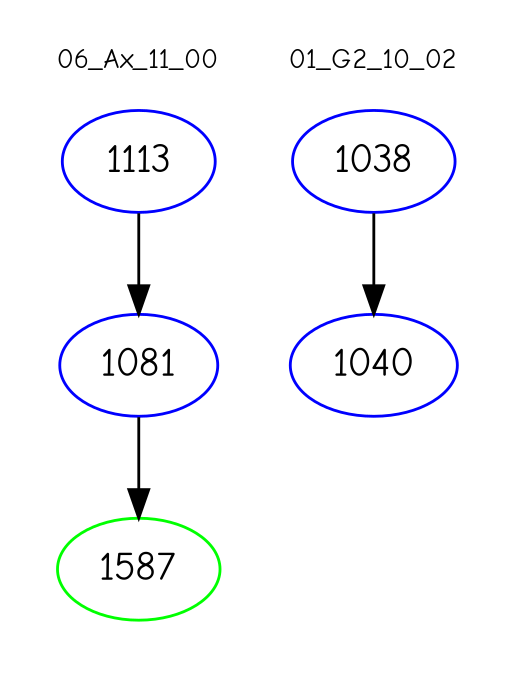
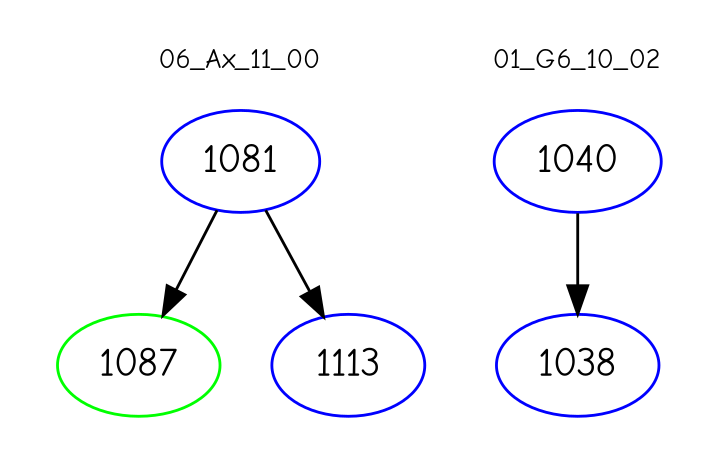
  digraph {
    fontname="Comic Neue"
    node [color=blue fontname="Comic Neue"]
    edge [color=black fontname="Comic Neue"]
    n1 [label=1081]
-   n2 [color=green label=1587]
+   n2 [color=green label=1087]
    n3 [label=1113]
    n4 [label=1038]
    n5 [label=1040]
    subgraph cluster_1 {
      color=white
      fontsize=10
      label="06_Ax_11_00"
      n1
      n2
      n3
    }
    subgraph cluster_2 {
      color=white
      fontsize=10
-     label="01_G2_10_02"
+     label="01_G6_10_02"
      n4
      n5
    }
    n1 -> n2
-   n3 -> n1
-   n4 -> n5
+   n1 -> n3
+   n5 -> n4
  }
